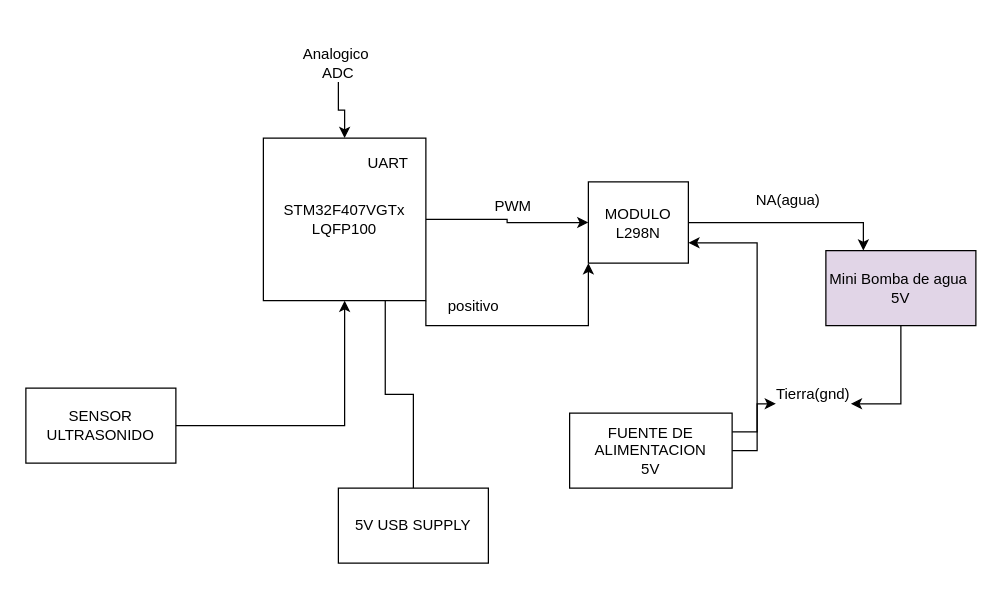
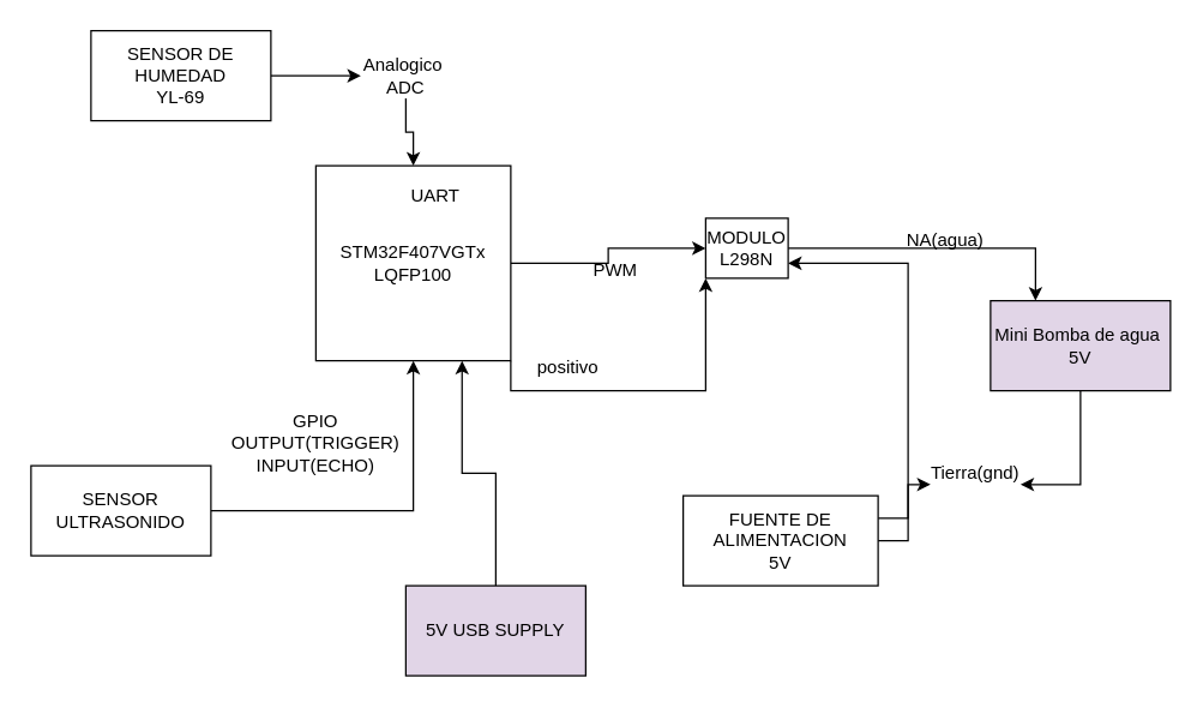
  <mxCell id="0" />
  <mxCell id="1" parent="0" />
  <mxCell id="2" style="edgeStyle=orthogonalEdgeStyle;rounded=0;orthogonalLoop=1;jettySize=auto;html=1;exitX=1;exitY=1;exitDx=0;exitDy=0;entryX=0;entryY=1;entryDx=0;entryDy=0;" parent="1" source="4" target="13" edge="1"><mxGeometry relative="1" as="geometry" /></mxCell>
  <mxCell id="3" style="edgeStyle=orthogonalEdgeStyle;rounded=0;orthogonalLoop=1;jettySize=auto;html=1;exitX=1;exitY=0.5;exitDx=0;exitDy=0;entryX=0;entryY=0.5;entryDx=0;entryDy=0;" edge="1" parent="1" source="4" target="13"><mxGeometry relative="1" as="geometry" /></mxCell>
  <mxCell id="4" value="STM32F407VGTx&lt;br&gt;LQFP100&lt;br&gt;" style="whiteSpace=wrap;html=1;aspect=fixed;" parent="1" vertex="1"><mxGeometry x="210" y="110" width="130" height="130" as="geometry" /></mxCell>
+ <mxCell id="5" style="edgeStyle=orthogonalEdgeStyle;rounded=0;orthogonalLoop=1;jettySize=auto;html=1;exitX=1;exitY=0.5;exitDx=0;exitDy=0;" edge="1" parent="1" source="6" target="15"><mxGeometry relative="1" as="geometry" /></mxCell>
+ <mxCell id="6" value="SENSOR DE HUMEDAD&lt;br&gt;YL-69" style="rounded=0;whiteSpace=wrap;html=1;" parent="1" vertex="1"><mxGeometry x="60" y="20" width="120" height="60" as="geometry" /></mxCell>
  <mxCell id="7" style="edgeStyle=orthogonalEdgeStyle;rounded=0;orthogonalLoop=1;jettySize=auto;html=1;exitX=1;exitY=0.25;exitDx=0;exitDy=0;entryX=1;entryY=0.75;entryDx=0;entryDy=0;" parent="1" source="9" target="13" edge="1"><mxGeometry relative="1" as="geometry" /></mxCell>
  <mxCell id="8" style="edgeStyle=orthogonalEdgeStyle;rounded=0;orthogonalLoop=1;jettySize=auto;html=1;entryX=0;entryY=0.75;entryDx=0;entryDy=0;" parent="1" source="9" target="18" edge="1"><mxGeometry relative="1" as="geometry" /></mxCell>
  <mxCell id="9" value="FUENTE DE ALIMENTACION&lt;br&gt;5V" style="rounded=0;whiteSpace=wrap;html=1;" parent="1" vertex="1"><mxGeometry x="455" y="330" width="130" height="60" as="geometry" /></mxCell>
  <mxCell id="10" style="edgeStyle=orthogonalEdgeStyle;rounded=0;orthogonalLoop=1;jettySize=auto;html=1;entryX=1;entryY=0.75;entryDx=0;entryDy=0;" parent="1" source="11" target="18" edge="1"><mxGeometry relative="1" as="geometry" /></mxCell>
  <mxCell id="11" value="Mini Bomba de agua&amp;nbsp;&lt;br&gt;5V" style="rounded=0;whiteSpace=wrap;html=1;fillColor=#e1d5e7;" parent="1" vertex="1"><mxGeometry x="660" y="200" width="120" height="60" as="geometry" /></mxCell>
  <mxCell id="12" style="edgeStyle=orthogonalEdgeStyle;rounded=0;orthogonalLoop=1;jettySize=auto;html=1;entryX=0.25;entryY=0;entryDx=0;entryDy=0;" parent="1" source="13" target="11" edge="1"><mxGeometry relative="1" as="geometry" /></mxCell>
- <mxCell id="13" value="MODULO L298N&lt;br&gt;" style="rounded=0;whiteSpace=wrap;html=1;" parent="1" vertex="1"><mxGeometry x="470" y="145" width="80" height="65" as="geometry" /></mxCell>
+ <mxCell id="13" value="MODULO L298N&lt;br&gt;" style="rounded=0;whiteSpace=wrap;html=1;" parent="1" vertex="1"><mxGeometry x="470" y="145" width="55" height="40" as="geometry" /></mxCell>
  <mxCell id="14" style="edgeStyle=orthogonalEdgeStyle;rounded=0;orthogonalLoop=1;jettySize=auto;html=1;exitX=0.5;exitY=1;exitDx=0;exitDy=0;" edge="1" parent="1" source="15" target="4"><mxGeometry relative="1" as="geometry" /></mxCell>
  <mxCell id="15" value="Analogico&amp;nbsp;&lt;br&gt;ADC&lt;br&gt;" style="text;html=1;strokeColor=none;fillColor=none;align=center;verticalAlign=middle;whiteSpace=wrap;rounded=0;" parent="1" vertex="1"><mxGeometry x="240" y="35" width="60" height="30" as="geometry" /></mxCell>
- <mxCell id="16" value="PWM" style="text;html=1;strokeColor=none;fillColor=none;align=center;verticalAlign=middle;whiteSpace=wrap;rounded=0;" parent="1" vertex="1"><mxGeometry x="380" y="150" width="60" height="30" as="geometry" /></mxCell>
+ <mxCell id="16" value="PWM" style="text;html=1;strokeColor=none;fillColor=none;align=center;verticalAlign=middle;whiteSpace=wrap;rounded=0;" parent="1" vertex="1"><mxGeometry x="380" y="165" width="60" height="30" as="geometry" /></mxCell>
  <mxCell id="17" value="NA(agua)" style="text;html=1;strokeColor=none;fillColor=none;align=center;verticalAlign=middle;whiteSpace=wrap;rounded=0;" parent="1" vertex="1"><mxGeometry x="600" y="145" width="60" height="30" as="geometry" /></mxCell>
  <mxCell id="18" value="Tierra(gnd)" style="text;html=1;strokeColor=none;fillColor=none;align=center;verticalAlign=middle;whiteSpace=wrap;rounded=0;" parent="1" vertex="1"><mxGeometry x="620" y="300" width="60" height="30" as="geometry" /></mxCell>
  <mxCell id="19" value="positivo&amp;nbsp;" style="text;html=1;strokeColor=none;fillColor=none;align=center;verticalAlign=middle;whiteSpace=wrap;rounded=0;" parent="1" vertex="1"><mxGeometry x="350" y="230" width="60" height="30" as="geometry" /></mxCell>
- <mxCell id="20" value="UART" style="text;html=1;strokeColor=none;fillColor=none;align=center;verticalAlign=middle;whiteSpace=wrap;rounded=0;" parent="1" vertex="1"><mxGeometry x="280" y="115" width="60" height="30" as="geometry" /></mxCell>
+ <mxCell id="20" value="UART" style="text;html=1;strokeColor=none;fillColor=none;align=center;verticalAlign=middle;whiteSpace=wrap;rounded=0;" parent="1" vertex="1"><mxGeometry x="260" y="115" width="60" height="30" as="geometry" /></mxCell>
  <mxCell id="21" style="edgeStyle=orthogonalEdgeStyle;rounded=0;orthogonalLoop=1;jettySize=auto;html=1;exitX=1;exitY=0.5;exitDx=0;exitDy=0;" edge="1" parent="1" source="22" target="4"><mxGeometry relative="1" as="geometry" /></mxCell>
  <mxCell id="22" value="SENSOR ULTRASONIDO" style="rounded=0;whiteSpace=wrap;html=1;" vertex="1" parent="1"><mxGeometry x="20" y="310" width="120" height="60" as="geometry" /></mxCell>
- <mxCell id="24" style="edgeStyle=orthogonalEdgeStyle;rounded=0;orthogonalLoop=1;jettySize=auto;html=1;entryX=0.75;entryY=1;entryDx=0;entryDy=0;endArrow=none;" edge="1" parent="1" source="25" target="4"><mxGeometry relative="1" as="geometry" /></mxCell>
- <mxCell id="25" value="5V USB SUPPLY&lt;br&gt;" style="rounded=0;whiteSpace=wrap;html=1;" vertex="1" parent="1"><mxGeometry x="270" y="390" width="120" height="60" as="geometry" /></mxCell>
+ <mxCell id="23" value="GPIO&lt;br&gt;OUTPUT(TRIGGER)&lt;br&gt;INPUT(ECHO)&lt;br&gt;" style="text;html=1;strokeColor=none;fillColor=none;align=center;verticalAlign=middle;whiteSpace=wrap;rounded=0;" vertex="1" parent="1"><mxGeometry x="180" y="280" width="60" height="30" as="geometry" /></mxCell>
+ <mxCell id="24" style="edgeStyle=orthogonalEdgeStyle;rounded=0;orthogonalLoop=1;jettySize=auto;html=1;entryX=0.75;entryY=1;entryDx=0;entryDy=0;" edge="1" parent="1" source="25" target="4"><mxGeometry relative="1" as="geometry" /></mxCell>
+ <mxCell id="25" value="5V USB SUPPLY&lt;br&gt;" style="rounded=0;whiteSpace=wrap;html=1;fillColor=#e1d5e7;" vertex="1" parent="1"><mxGeometry x="270" y="390" width="120" height="60" as="geometry" /></mxCell>
